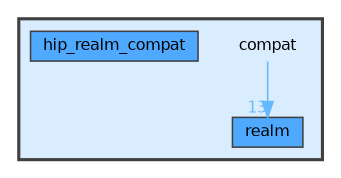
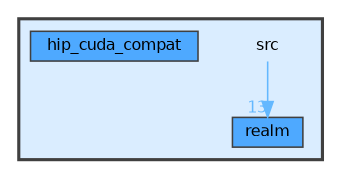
  digraph {
    compound=true
    node [fontname=Helvetica fontsize=10 shape=box color=grey25 fillcolor="#4ea9ff" style=filled]
-   n1 [height=0.2 label=compat shape=plaintext width=0.4 color="" fillcolor="" style=""]
-   n2 [height=0.2 label=hip_realm_compat width=0.4]
+   n1 [height=0.2 label=src shape=plaintext width=0.4 color="" fillcolor="" style=""]
+   n2 [height=0.2 label=hip_cuda_compat width=0.4]
    n3 [height=0.2 label=realm width=0.4]
    subgraph cluster_1 {
      bgcolor="#daedff"
      fontname=Helvetica
      fontsize=10
      pencolor=grey25
      style="filled,bold"
      n1
      n2
      n3
    }
    n1 -> n3 [color=steelblue1 fontcolor=steelblue1 fontname=Helvetica fontsize=10 headlabel=13 labeldistance=1.5 labelfontname=Helvetica labelfontsize=10]
  }
